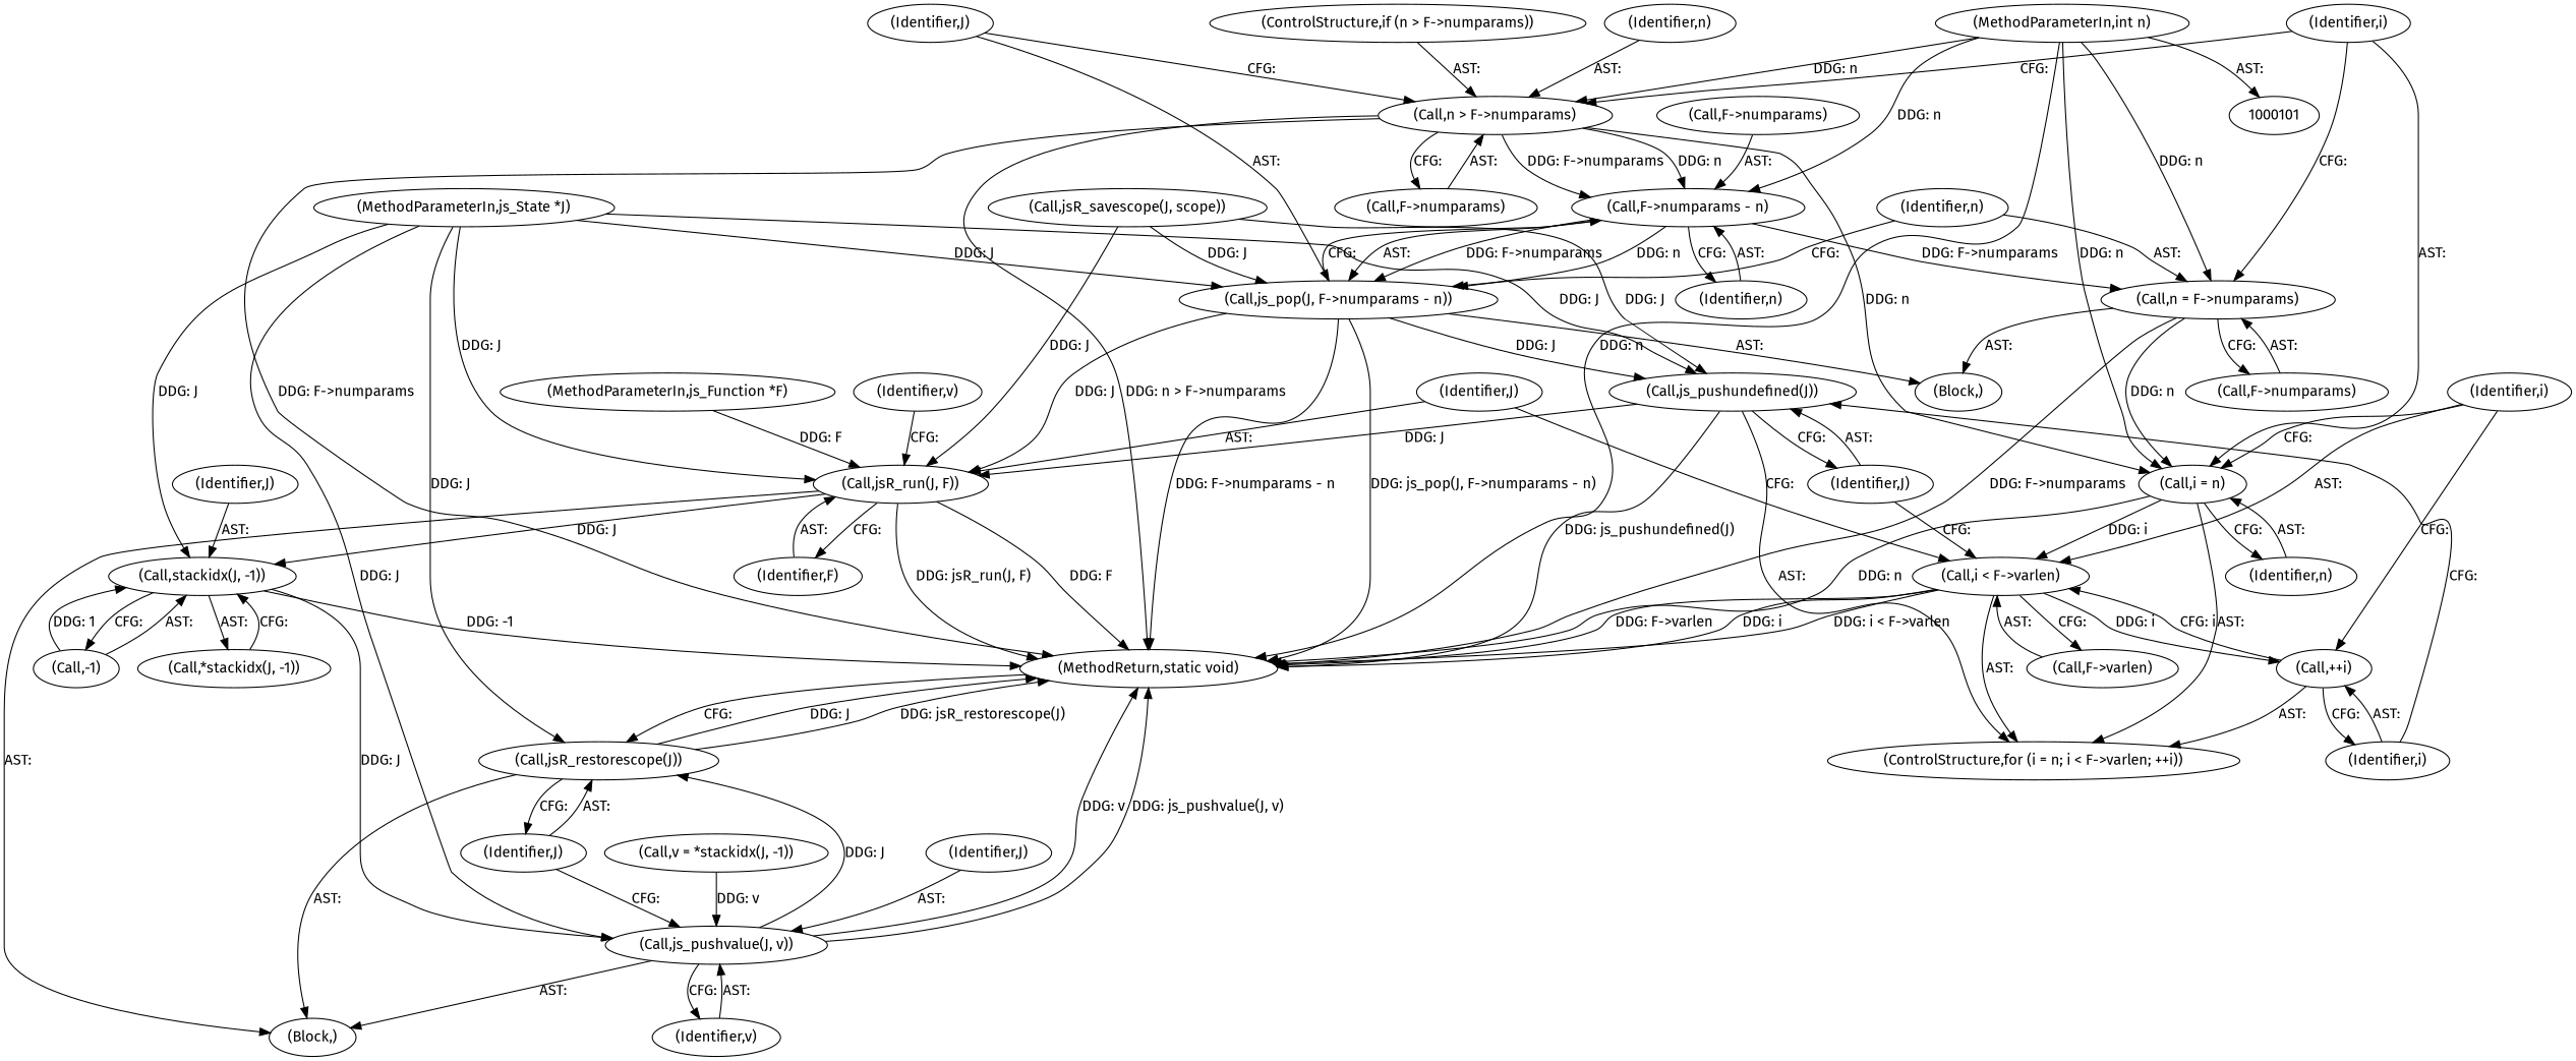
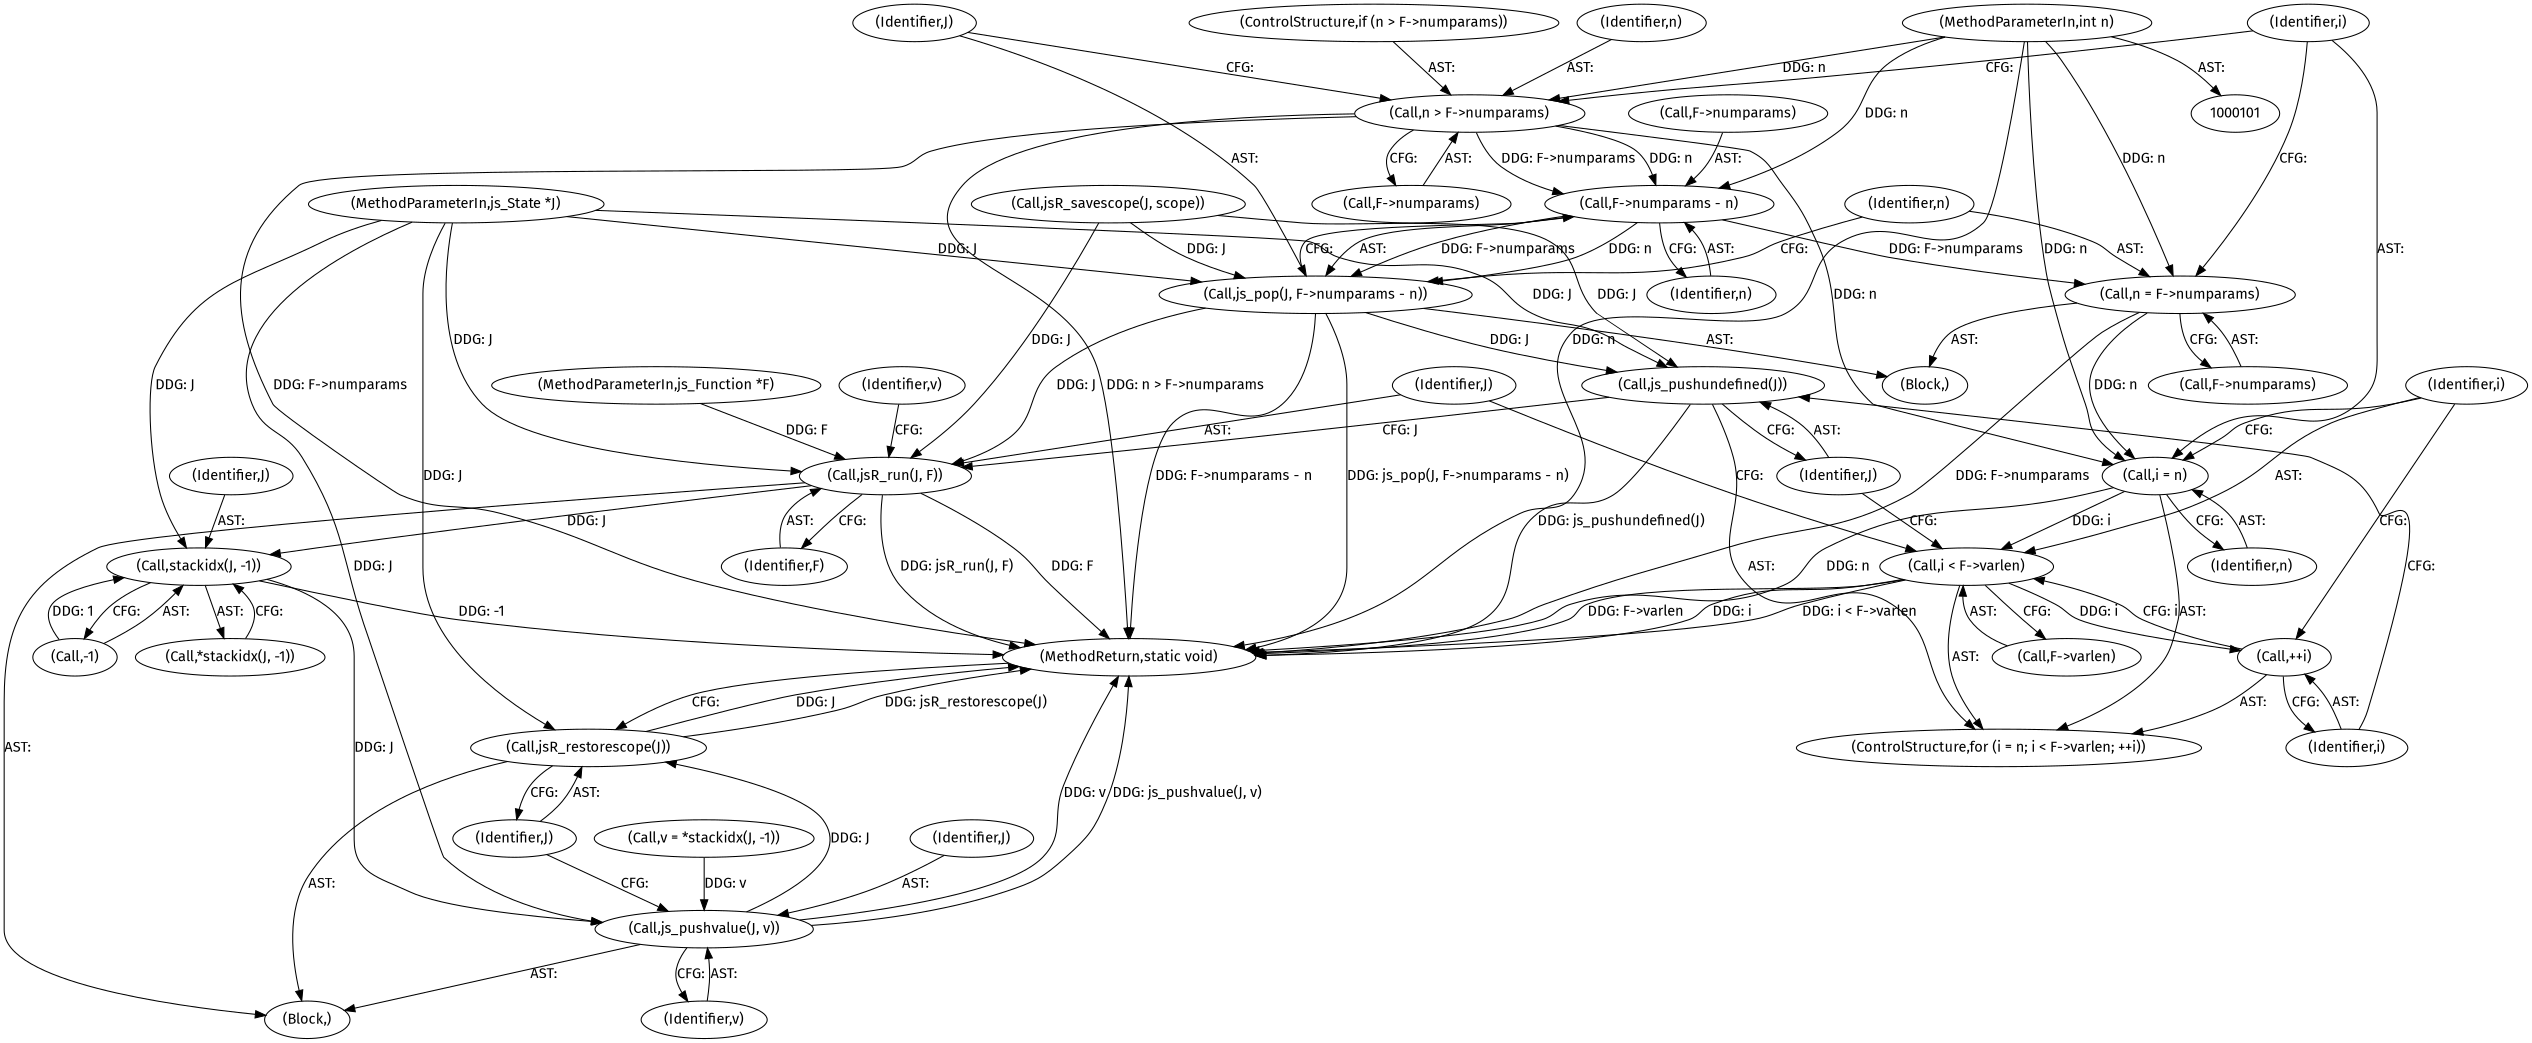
  digraph {
    fontname="Fira Sans"
    node [fontname="Fira Sans"]
    edge [fontname="Fira Sans"]
    n1 [label="(Call,F->numparams - n)"]
    n2 [label="(Call,js_pop(J, F->numparams - n))"]
    n3 [label="(Call,n = F->numparams)"]
    n4 [label="(Identifier,n)"]
    n5 [label="(MethodReturn,static void)"]
    n6 [label="(Call,js_pushundefined(J))"]
    n7 [label="(Call,jsR_run(J, F))"]
    n8 [label="(Block,)"]
    n9 [label="(Call,i = n)"]
    n10 [label="(Call,F->numparams)"]
    n11 [label="(Call,n > F->numparams)"]
    n12 [label="(Call,F->numparams)"]
    n13 [label="(ControlStructure,for (i = n; i < F->varlen; ++i))"]
    n14 [label="(Call,i < F->varlen)"]
    n15 [label="(Identifier,n)"]
    n16 [label="(ControlStructure,if (n > F->numparams))"]
    n17 [label="(Call,jsR_restorescope(J))"]
    n18 [label="(MethodParameterIn,int n)"]
    1000101
    n20 [label="(Identifier,J)"]
    n21 [label="(Call,stackidx(J, -1))"]
    n22 [label="(Block,)"]
    n23 [label="(Identifier,F)"]
    n24 [label="(Call,js_pushvalue(J, v))"]
    n25 [label="(Call,*stackidx(J, -1))"]
    n26 [label="(Call,-1)"]
    n27 [label="(Identifier,v)"]
    n28 [label="(Identifier,J)"]
    n29 [label="(Call,++i)"]
    n30 [label="(Call,F->varlen)"]
    n31 [label="(Identifier,i)"]
    n32 [label="(Identifier,J)"]
    n33 [label="(Call,jsR_savescope(J, scope))"]
    n34 [label="(Identifier,J)"]
    n35 [label="(Identifier,n)"]
    n36 [label="(Call,F->numparams)"]
    n37 [label="(Identifier,J)"]
    n38 [label="(Call,v = *stackidx(J, -1))"]
    n39 [label="(Identifier,i)"]
    n40 [label="(MethodParameterIn,js_State *J)"]
    n41 [label="(Identifier,i)"]
    n42 [label="(Identifier,n)"]
    n43 [label="(MethodParameterIn,js_Function *F)"]
    n44 [label="(Identifier,v)"]
    n45 [label="(Identifier,J)"]
    n1 -> n2 [label="AST: "]
    n1 -> n2 [label="DDG: F->numparams"]
    n1 -> n2 [label="DDG: n"]
    n1 -> n3 [label="DDG: F->numparams"]
    n1 -> n4 [label="CFG: "]
    n2 -> n1 [label="CFG: "]
    n2 -> n5 [label="DDG: js_pop(J, F->numparams - n)"]
    n2 -> n5 [label="DDG: F->numparams - n"]
    n2 -> n6 [label="DDG: J"]
    n2 -> n7 [label="DDG: J"]
    n2 -> n8 [label="AST: "]
    n3 -> n5 [label="DDG: F->numparams"]
    n3 -> n8 [label="AST: "]
    n3 -> n9 [label="DDG: n"]
    n3 -> n10 [label="CFG: "]
    n4 -> n1 [label="AST: "]
    n5 -> n17 [label="CFG: "]
    n6 -> n5 [label="DDG: js_pushundefined(J)"]
-   n6 -> n7 [label="DDG: J"]
+   n6 -> n7 [label="CFG: J"]
    n6 -> n13 [label="AST: "]
    n6 -> n20 [label="CFG: "]
    n7 -> n5 [label="DDG: jsR_run(J, F)"]
    n7 -> n5 [label="DDG: F"]
    n7 -> n21 [label="DDG: J"]
    n7 -> n22 [label="AST: "]
    n7 -> n23 [label="CFG: "]
    n9 -> n5 [label="DDG: n"]
    n9 -> n13 [label="AST: "]
    n9 -> n14 [label="DDG: i"]
    n9 -> n15 [label="CFG: "]
    n10 -> n3 [label="AST: "]
    n11 -> n1 [label="DDG: F->numparams"]
    n11 -> n1 [label="DDG: n"]
    n11 -> n5 [label="DDG: F->numparams"]
    n11 -> n5 [label="DDG: n > F->numparams"]
    n11 -> n9 [label="DDG: n"]
    n11 -> n12 [label="CFG: "]
    n12 -> n11 [label="AST: "]
    n14 -> n5 [label="DDG: i"]
    n14 -> n5 [label="DDG: i < F->varlen"]
    n14 -> n5 [label="DDG: F->varlen"]
    n14 -> n13 [label="AST: "]
    n14 -> n29 [label="DDG: i"]
    n14 -> n30 [label="CFG: "]
    n15 -> n9 [label="AST: "]
    n16 -> n11 [label="AST: "]
    n17 -> n5 [label="DDG: J"]
    n17 -> n5 [label="DDG: jsR_restorescope(J)"]
    n17 -> n22 [label="AST: "]
    n17 -> n28 [label="CFG: "]
    n18 -> n1 [label="DDG: n"]
    n18 -> n3 [label="DDG: n"]
    n18 -> n5 [label="DDG: n"]
    n18 -> n9 [label="DDG: n"]
    n18 -> n11 [label="DDG: n"]
    n18 -> 1000101 [label="AST: "]
    n20 -> n6 [label="AST: "]
    n20 -> n14 [label="CFG: "]
    n21 -> n5 [label="DDG: -1"]
    n21 -> n24 [label="DDG: J"]
    n21 -> n25 [label="AST: "]
    n21 -> n26 [label="CFG: "]
    n23 -> n7 [label="AST: "]
    n24 -> n5 [label="DDG: v"]
    n24 -> n5 [label="DDG: js_pushvalue(J, v)"]
    n24 -> n17 [label="DDG: J"]
    n24 -> n22 [label="AST: "]
    n24 -> n27 [label="CFG: "]
    n25 -> n21 [label="CFG: "]
    n26 -> n21 [label="AST: "]
    n26 -> n21 [label="DDG: 1"]
    n27 -> n24 [label="AST: "]
    n28 -> n17 [label="AST: "]
    n28 -> n24 [label="CFG: "]
    n29 -> n13 [label="AST: "]
    n29 -> n14 [label="CFG: i"]
    n29 -> n31 [label="CFG: "]
    n30 -> n14 [label="AST: "]
    n31 -> n6 [label="CFG: "]
    n31 -> n29 [label="AST: "]
    n32 -> n7 [label="AST: "]
    n32 -> n14 [label="CFG: "]
    n33 -> n2 [label="DDG: J"]
    n33 -> n6 [label="DDG: J"]
    n33 -> n7 [label="DDG: J"]
    n34 -> n2 [label="AST: "]
    n34 -> n11 [label="CFG: "]
    n35 -> n11 [label="AST: "]
    n36 -> n1 [label="AST: "]
    n37 -> n21 [label="AST: "]
    n38 -> n24 [label="DDG: v"]
    n39 -> n9 [label="CFG: "]
    n39 -> n14 [label="AST: "]
    n39 -> n29 [label="CFG: "]
    n40 -> n2 [label="DDG: J"]
    n40 -> n6 [label="DDG: J"]
    n40 -> n7 [label="DDG: J"]
    n40 -> n17 [label="DDG: J"]
    n40 -> n21 [label="DDG: J"]
    n40 -> n24 [label="DDG: J"]
    n41 -> n3 [label="CFG: "]
    n41 -> n9 [label="AST: "]
    n41 -> n11 [label="CFG: "]
    n42 -> n2 [label="CFG: "]
    n42 -> n3 [label="AST: "]
    n43 -> n7 [label="DDG: F"]
    n44 -> n7 [label="CFG: "]
    n45 -> n24 [label="AST: "]
  }
